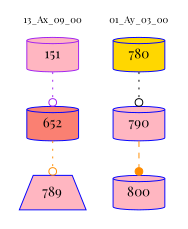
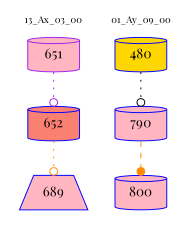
  digraph {
    fontname="Playfair Display"
    node [color=blue fillcolor=lightpink fontname="Playfair Display" shape=cylinder style=filled]
    edge [arrowhead=odot color=darkorange fontname="Playfair Display" style=dotted]
    n1 [fillcolor=salmon label=652]
-   n2 [label=789 shape=trapezium]
-   n3 [color=purple label=151]
-   n4 [fillcolor=gold label=780]
+   n2 [label=689 shape=trapezium]
+   n3 [color=purple label=651]
+   n4 [fillcolor=gold label=480]
    n5 [label=800]
    n6 [label=790]
    subgraph cluster_1 {
      color=white
      fontsize=10
-     label="13_Ax_09_00"
+     label="13_Ax_03_00"
      n1
      n2
      n3
    }
    subgraph cluster_2 {
      color=white
      fontsize=10
-     label="01_Ay_03_00"
+     label="01_Ay_09_00"
      n4
      n5
      n6
    }
    n1 -> n2
    n3 -> n1 [color=purple]
    n4 -> n6 [color=black]
    n6 -> n5 [arrowhead=dot style=dashed]
  }
